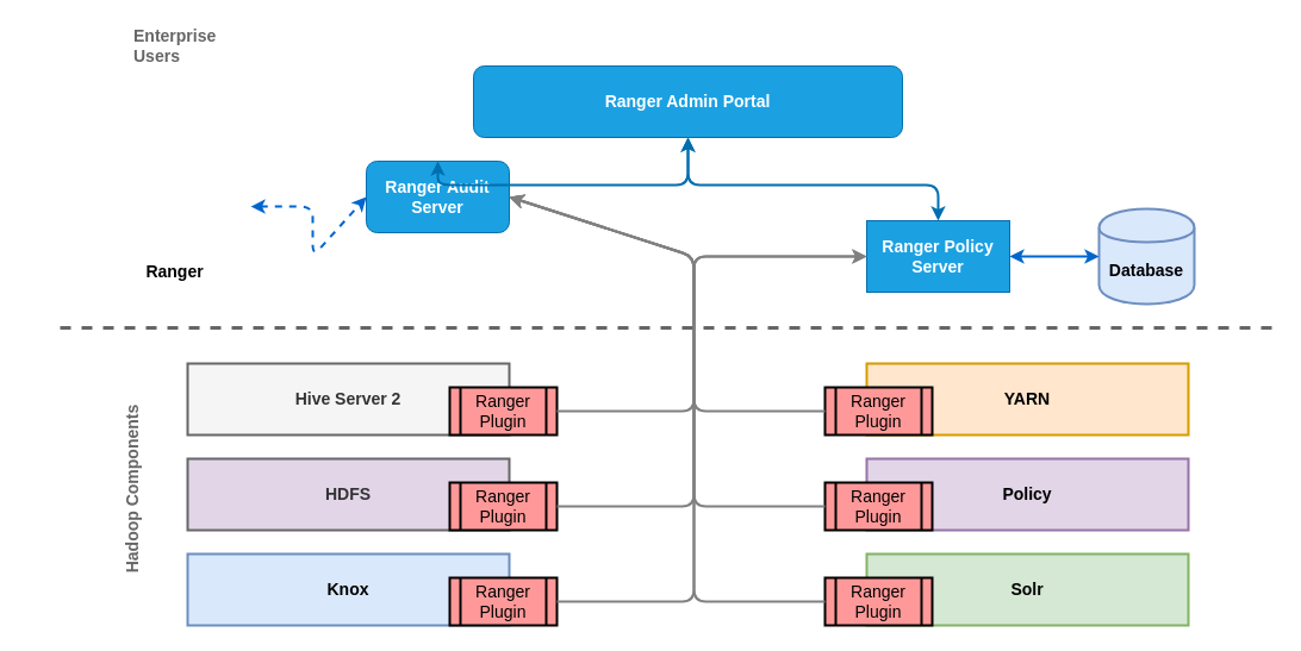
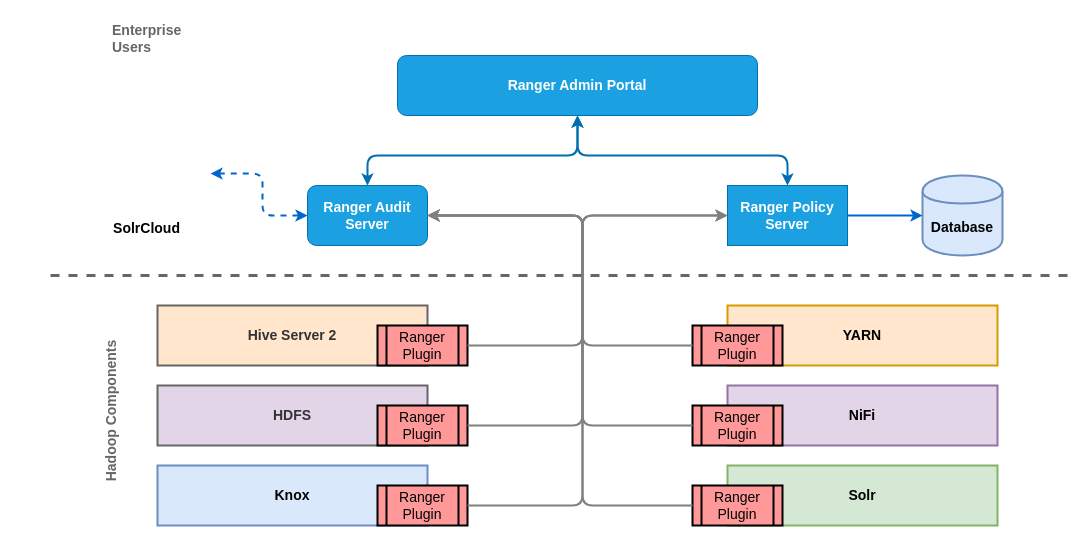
  <mxCell id="0" />
  <mxCell id="1" parent="0" />
  <mxCell id="2" value="Ranger Admin Portal" style="rounded=1;whiteSpace=wrap;html=1;fillColor=#1ba1e2;strokeColor=#006EAF;fontColor=#ffffff;fontSize=14;fontStyle=1" vertex="1" parent="1"><mxGeometry x="397" y="55" width="360" height="60" as="geometry" /></mxCell>
- <mxCell id="3" value="Ranger Audit Server" style="rounded=1;whiteSpace=wrap;html=1;fontSize=14;fillColor=#1ba1e2;strokeColor=#006EAF;fontColor=#ffffff;fontStyle=1" vertex="1" parent="1"><mxGeometry x="307" y="135" width="120" height="60" as="geometry" /></mxCell>
+ <mxCell id="3" value="Ranger Audit Server" style="rounded=1;whiteSpace=wrap;html=1;fontSize=14;fillColor=#1ba1e2;strokeColor=#006EAF;fontColor=#ffffff;fontStyle=1" vertex="1" parent="1"><mxGeometry x="307" y="185" width="120" height="60" as="geometry" /></mxCell>
  <mxCell id="4" value="Ranger Policy Server" style="whiteSpace=wrap;html=1;fontSize=14;fillColor=#1ba1e2;strokeColor=#006EAF;fontColor=#ffffff;fontStyle=1;rounded=0;" vertex="1" parent="1"><mxGeometry x="727" y="185" width="120" height="60" as="geometry" /></mxCell>
  <mxCell id="5" value="" style="endArrow=classic;startArrow=classic;html=1;fontSize=14;entryX=0.5;entryY=0;entryDx=0;entryDy=0;exitX=0.5;exitY=1;exitDx=0;exitDy=0;strokeWidth=2;fillColor=#1ba1e2;strokeColor=#006EAF;" edge="1" parent="1" source="2" target="3"><mxGeometry width="50" height="50" relative="1" as="geometry"><mxPoint x="217" y="315" as="sourcePoint" /><mxPoint x="267" y="265" as="targetPoint" /><Array as="points"><mxPoint x="577" y="155" /><mxPoint x="367" y="155" /></Array></mxGeometry></mxCell>
  <mxCell id="6" value="" style="endArrow=classic;startArrow=classic;html=1;fontSize=14;entryX=0.5;entryY=0;entryDx=0;entryDy=0;strokeWidth=2;fillColor=#1ba1e2;strokeColor=#006EAF;" edge="1" parent="1" target="4"><mxGeometry width="50" height="50" relative="1" as="geometry"><mxPoint x="577" y="115" as="sourcePoint" /><mxPoint x="467" y="195" as="targetPoint" /><Array as="points"><mxPoint x="577" y="155" /><mxPoint x="787" y="155" /></Array></mxGeometry></mxCell>
- <mxCell id="7" value="Hive Server 2" style="rounded=0;whiteSpace=wrap;html=1;fontSize=14;strokeWidth=2;fillColor=#f5f5f5;strokeColor=#666666;fontColor=#333333;fontStyle=1" vertex="1" parent="1"><mxGeometry x="157" y="305" width="270" height="60" as="geometry" /></mxCell>
+ <mxCell id="7" value="Hive Server 2" style="rounded=0;whiteSpace=wrap;html=1;fontSize=14;strokeWidth=2;fillColor=#ffe6cc;strokeColor=#666666;fontColor=#333333;fontStyle=1;" vertex="1" parent="1"><mxGeometry x="157" y="305" width="270" height="60" as="geometry" /></mxCell>
  <mxCell id="8" value="Ranger Plugin" style="shape=process;whiteSpace=wrap;html=1;backgroundOutline=1;strokeWidth=2;fontSize=14;labelBackgroundColor=none;fillColor=#FF9999;" vertex="1" parent="1"><mxGeometry x="377" y="325" width="90" height="40" as="geometry" /></mxCell>
  <mxCell id="9" value="HDFS" style="rounded=0;whiteSpace=wrap;html=1;fontSize=14;strokeWidth=2;fillColor=#e1d5e7;strokeColor=#666666;fontColor=#333333;fontStyle=1;labelBackgroundColor=none;" vertex="1" parent="1"><mxGeometry x="157" y="385" width="270" height="60" as="geometry" /></mxCell>
  <mxCell id="10" value="Ranger Plugin" style="shape=process;whiteSpace=wrap;html=1;backgroundOutline=1;strokeWidth=2;fontSize=14;labelBackgroundColor=none;fillColor=#FF9999;" vertex="1" parent="1"><mxGeometry x="377" y="405" width="90" height="40" as="geometry" /></mxCell>
  <mxCell id="11" value="Knox" style="rounded=0;whiteSpace=wrap;html=1;fontSize=14;strokeWidth=2;fillColor=#dae8fc;strokeColor=#6c8ebf;fontStyle=1" vertex="1" parent="1"><mxGeometry x="157" y="465" width="270" height="60" as="geometry" /></mxCell>
  <mxCell id="12" value="Ranger Plugin" style="shape=process;whiteSpace=wrap;html=1;backgroundOutline=1;strokeWidth=2;fontSize=14;labelBackgroundColor=none;fillColor=#FF9999;" vertex="1" parent="1"><mxGeometry x="377" y="485" width="90" height="40" as="geometry" /></mxCell>
  <mxCell id="13" value="YARN" style="rounded=0;whiteSpace=wrap;html=1;fontSize=14;strokeWidth=2;fillColor=#ffe6cc;strokeColor=#d79b00;fontStyle=1" vertex="1" parent="1"><mxGeometry x="727" y="305" width="270" height="60" as="geometry" /></mxCell>
  <mxCell id="14" value="Ranger Plugin" style="shape=process;whiteSpace=wrap;html=1;backgroundOutline=1;strokeWidth=2;fontSize=14;labelBackgroundColor=none;fillColor=#FF9999;" vertex="1" parent="1"><mxGeometry x="692" y="325" width="90" height="40" as="geometry" /></mxCell>
- <mxCell id="15" value="Policy" style="rounded=0;whiteSpace=wrap;html=1;fontSize=14;strokeWidth=2;fillColor=#e1d5e7;strokeColor=#9673a6;fontStyle=1" vertex="1" parent="1"><mxGeometry x="727" y="385" width="270" height="60" as="geometry" /></mxCell>
+ <mxCell id="15" value="NiFi" style="rounded=0;whiteSpace=wrap;html=1;fontSize=14;strokeWidth=2;fillColor=#e1d5e7;strokeColor=#9673a6;fontStyle=1" vertex="1" parent="1"><mxGeometry x="727" y="385" width="270" height="60" as="geometry" /></mxCell>
  <mxCell id="16" value="Ranger Plugin" style="shape=process;whiteSpace=wrap;html=1;backgroundOutline=1;strokeWidth=2;fontSize=14;labelBackgroundColor=none;fillColor=#FF9999;" vertex="1" parent="1"><mxGeometry x="692" y="405" width="90" height="40" as="geometry" /></mxCell>
  <mxCell id="17" value="Solr" style="rounded=0;whiteSpace=wrap;html=1;fontSize=14;strokeWidth=2;fillColor=#d5e8d4;strokeColor=#82b366;fontStyle=1" vertex="1" parent="1"><mxGeometry x="727" y="465" width="270" height="60" as="geometry" /></mxCell>
  <mxCell id="18" value="Ranger Plugin" style="shape=process;whiteSpace=wrap;html=1;backgroundOutline=1;strokeWidth=2;fontSize=14;labelBackgroundColor=none;fillColor=#FF9999;" vertex="1" parent="1"><mxGeometry x="692" y="485" width="90" height="40" as="geometry" /></mxCell>
  <mxCell id="19" value="" style="endArrow=classic;html=1;strokeWidth=2;fontSize=14;exitX=1;exitY=0.5;exitDx=0;exitDy=0;entryX=1;entryY=0.5;entryDx=0;entryDy=0;strokeColor=#808080;" edge="1" parent="1" source="8" target="3"><mxGeometry width="50" height="50" relative="1" as="geometry"><mxPoint x="382" y="685" as="sourcePoint" /><mxPoint x="582" y="215" as="targetPoint" /><Array as="points"><mxPoint x="582" y="345" /><mxPoint x="582" y="215" /></Array></mxGeometry></mxCell>
  <mxCell id="20" value="" style="endArrow=classic;html=1;strokeColor=#808080;strokeWidth=2;fontSize=14;entryX=0;entryY=0.5;entryDx=0;entryDy=0;exitX=0;exitY=0.5;exitDx=0;exitDy=0;" edge="1" parent="1" source="14" target="4"><mxGeometry width="50" height="50" relative="1" as="geometry"><mxPoint x="472" y="695" as="sourcePoint" /><mxPoint x="522" y="645" as="targetPoint" /><Array as="points"><mxPoint x="582" y="345" /><mxPoint x="582" y="215" /></Array></mxGeometry></mxCell>
  <mxCell id="21" value="" style="endArrow=classic;html=1;strokeColor=#808080;strokeWidth=2;fontSize=14;entryX=1;entryY=0.5;entryDx=0;entryDy=0;exitX=1;exitY=0.5;exitDx=0;exitDy=0;" edge="1" parent="1" source="10" target="3"><mxGeometry width="50" height="50" relative="1" as="geometry"><mxPoint x="152" y="595" as="sourcePoint" /><mxPoint x="202" y="545" as="targetPoint" /><Array as="points"><mxPoint x="582" y="425" /><mxPoint x="582" y="215" /></Array></mxGeometry></mxCell>
  <mxCell id="22" value="" style="endArrow=classic;html=1;strokeColor=#808080;strokeWidth=2;fontSize=14;entryX=0;entryY=0.5;entryDx=0;entryDy=0;exitX=1;exitY=0.5;exitDx=0;exitDy=0;" edge="1" parent="1" source="12" target="4"><mxGeometry width="50" height="50" relative="1" as="geometry"><mxPoint x="152" y="595" as="sourcePoint" /><mxPoint x="202" y="545" as="targetPoint" /><Array as="points"><mxPoint x="582" y="505" /><mxPoint x="582" y="215" /></Array></mxGeometry></mxCell>
  <mxCell id="23" value="" style="endArrow=classic;html=1;strokeColor=#808080;strokeWidth=2;fontSize=14;entryX=1;entryY=0.5;entryDx=0;entryDy=0;exitX=0;exitY=0.5;exitDx=0;exitDy=0;" edge="1" parent="1" source="16" target="3"><mxGeometry width="50" height="50" relative="1" as="geometry"><mxPoint x="152" y="595" as="sourcePoint" /><mxPoint x="202" y="545" as="targetPoint" /><Array as="points"><mxPoint x="582" y="425" /><mxPoint x="582" y="215" /></Array></mxGeometry></mxCell>
  <mxCell id="24" value="" style="endArrow=classic;html=1;strokeColor=#808080;strokeWidth=2;fontSize=14;entryX=1;entryY=0.5;entryDx=0;entryDy=0;exitX=0;exitY=0.5;exitDx=0;exitDy=0;" edge="1" parent="1" source="18" target="3"><mxGeometry width="50" height="50" relative="1" as="geometry"><mxPoint x="152" y="595" as="sourcePoint" /><mxPoint x="202" y="545" as="targetPoint" /><Array as="points"><mxPoint x="582" y="505" /><mxPoint x="582" y="215" /></Array></mxGeometry></mxCell>
  <mxCell id="25" value="Database" style="shape=cylinder;whiteSpace=wrap;html=1;boundedLbl=1;backgroundOutline=1;labelBackgroundColor=none;strokeWidth=2;fillColor=#dae8fc;fontSize=14;strokeColor=#6c8ebf;fontStyle=1" vertex="1" parent="1"><mxGeometry x="922" y="175" width="80" height="80" as="geometry" /></mxCell>
- <mxCell id="26" value="" style="endArrow=classic;startArrow=classic;html=1;strokeColor=#0066CC;strokeWidth=2;fontSize=14;exitX=0;exitY=0.5;exitDx=0;exitDy=0;" edge="1" parent="1" source="25" target="4"><mxGeometry width="50" height="50" relative="1" as="geometry"><mxPoint x="62" y="255" as="sourcePoint" /><mxPoint x="852" y="215" as="targetPoint" /></mxGeometry></mxCell>
- <mxCell id="27" value="Ranger" style="shape=image;html=1;verticalAlign=top;verticalLabelPosition=bottom;labelBackgroundColor=#ffffff;imageAspect=0;aspect=fixed;image=https://cdn1.iconfinder.com/data/icons/database-management-2/100/-_database_hosting_network_server-12-128.png;strokeWidth=2;fillColor=#FFE599;fontSize=14;fontStyle=1" vertex="1" parent="1"><mxGeometry x="82" y="85" width="128" height="128" as="geometry" /></mxCell>
+ <mxCell id="26" value="" style="endArrow=none;startArrow=classic;html=1;strokeColor=#0066CC;strokeWidth=2;fontSize=14;exitX=0;exitY=0.5;exitDx=0;exitDy=0;" edge="1" parent="1" source="25" target="4"><mxGeometry width="50" height="50" relative="1" as="geometry"><mxPoint x="62" y="255" as="sourcePoint" /><mxPoint x="852" y="215" as="targetPoint" /></mxGeometry></mxCell>
+ <mxCell id="27" value="SolrCloud" style="shape=image;html=1;verticalAlign=top;verticalLabelPosition=bottom;labelBackgroundColor=#ffffff;imageAspect=0;aspect=fixed;image=https://cdn1.iconfinder.com/data/icons/database-management-2/100/-_database_hosting_network_server-12-128.png;strokeWidth=2;fillColor=#FFE599;fontSize=14;fontStyle=1" vertex="1" parent="1"><mxGeometry x="82" y="85" width="128" height="128" as="geometry" /></mxCell>
  <mxCell id="28" value="" style="endArrow=classic;startArrow=classic;html=1;strokeColor=#0066CC;strokeWidth=2;fontSize=14;exitX=1;exitY=0.688;exitDx=0;exitDy=0;exitPerimeter=0;entryX=0;entryY=0.5;entryDx=0;entryDy=0;dashed=1;" edge="1" parent="1" source="27" target="3"><mxGeometry width="50" height="50" relative="1" as="geometry"><mxPoint x="242" y="265" as="sourcePoint" /><mxPoint x="292" y="215" as="targetPoint" /><Array as="points"><mxPoint x="262" y="173" /><mxPoint x="262" y="215" /></Array></mxGeometry></mxCell>
  <mxCell id="29" value="Hadoop Components" style="text;html=1;strokeColor=none;fillColor=none;align=center;verticalAlign=middle;whiteSpace=wrap;rounded=0;labelBackgroundColor=none;fontSize=14;rotation=-90;fontStyle=1;labelBorderColor=none;fontColor=#666666;" vertex="1" parent="1"><mxGeometry x="20" y="393" width="180" height="35" as="geometry" /></mxCell>
  <mxCell id="30" value="" style="endArrow=none;dashed=1;html=1;strokeColor=#666666;strokeWidth=3;fontSize=14;fontColor=#666666;" edge="1" parent="1"><mxGeometry width="50" height="50" relative="1" as="geometry"><mxPoint x="50" y="275" as="sourcePoint" /><mxPoint x="1070" y="275" as="targetPoint" /></mxGeometry></mxCell>
  <mxCell id="31" value="Enterprise &lt;br&gt;Users" style="text;html=1;strokeColor=none;fillColor=none;align=left;verticalAlign=middle;whiteSpace=wrap;rounded=0;labelBackgroundColor=none;fontSize=14;rotation=0;fontStyle=1;labelBorderColor=none;fontColor=#666666;" vertex="1" parent="1"><mxGeometry x="110" y="20" width="180" height="35" as="geometry" /></mxCell>
